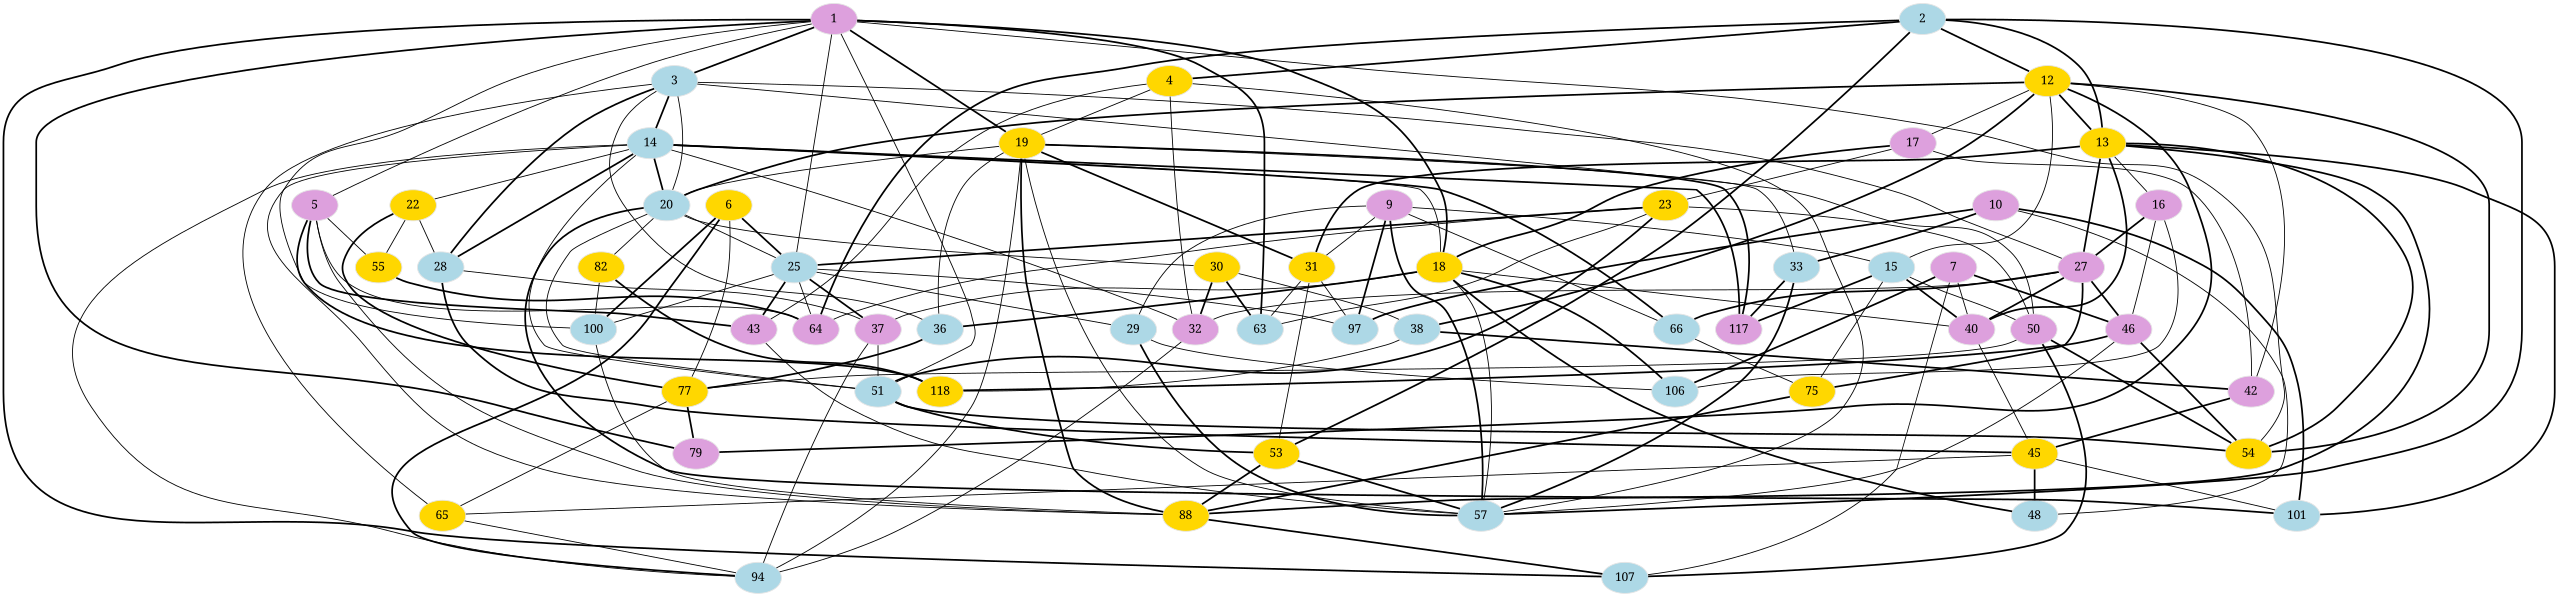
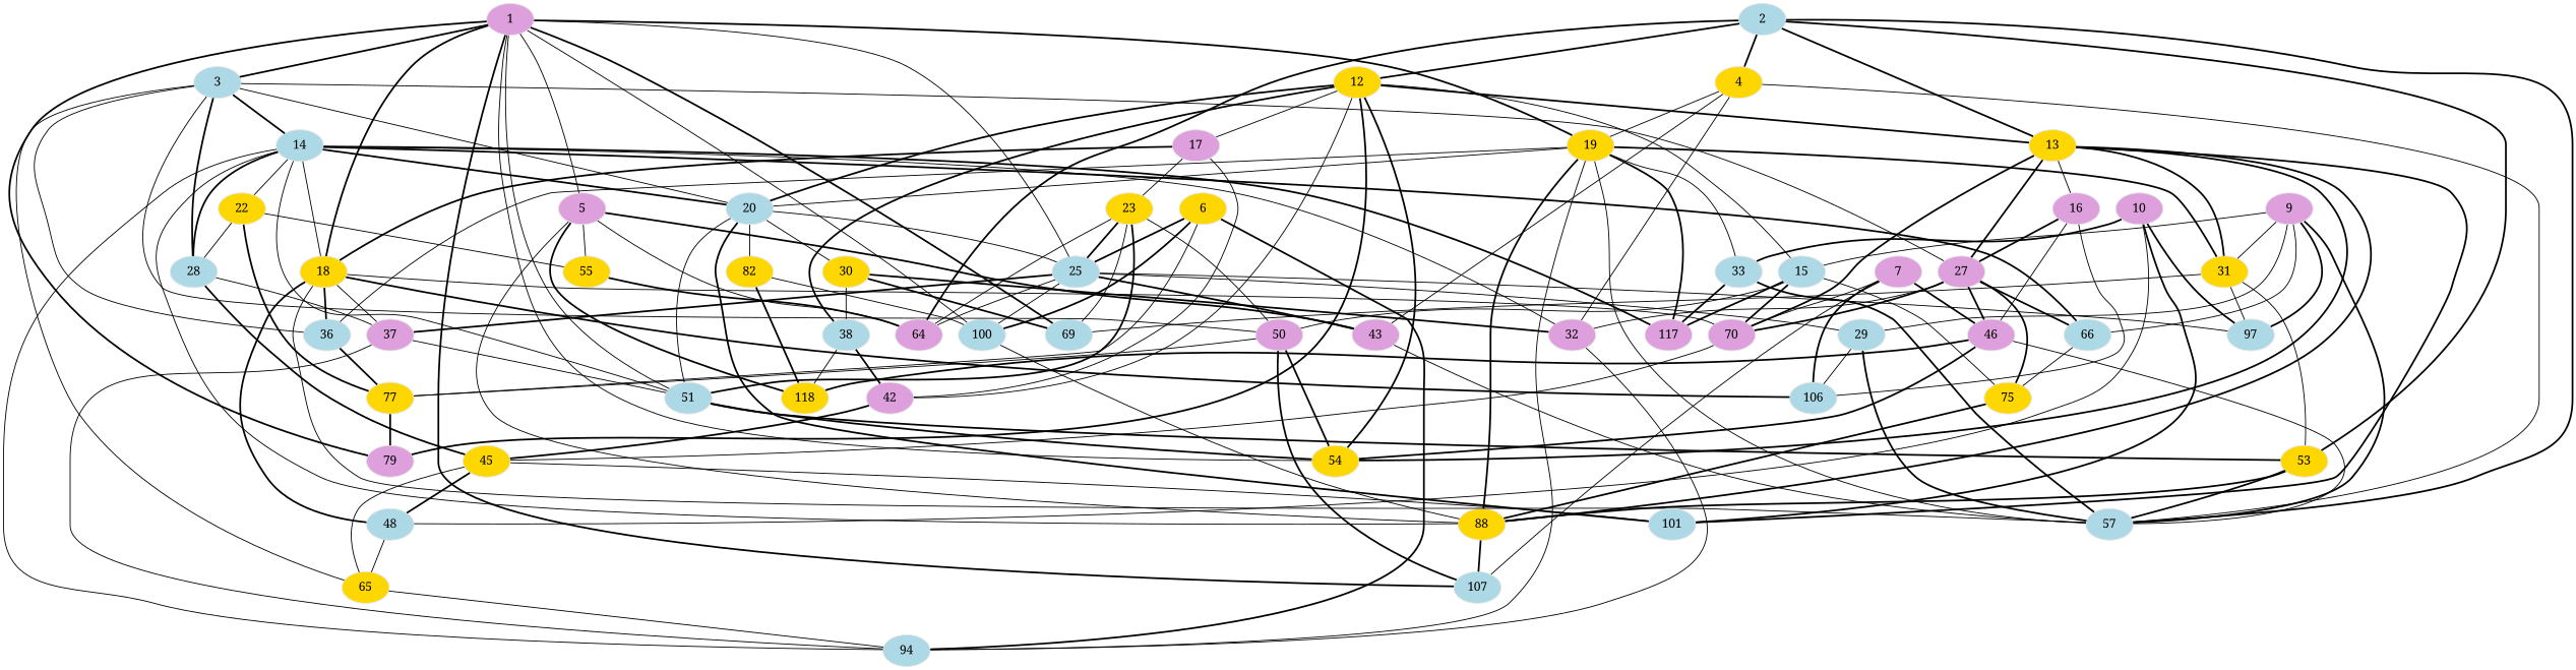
  graph {
    fontname="Noto Serif"
    node [color=gray90 fillcolor=lightblue fontname="Noto Serif" style=filled]
    edge [fontname="Noto Serif" style=bold]
    1 [fillcolor=plum super="+11+59"]
    3 [super="+102+113"]
    5 [fillcolor=plum super="+60"]
    18 [fillcolor=gold super="+83+41"]
    19 [fillcolor=gold super="+67"]
    25 [super="+62+76+92"]
    51 [super="+87+61"]
    54 [fillcolor=gold super="+103"]
-   63
+   63 [label=69]
    79 [fillcolor=plum]
    100
    107
    14 [super="+26+35"]
    20 [super="+44"]
    27 [fillcolor=plum super="+70+34+89"]
    28 [super="+93"]
    36
    50 [fillcolor=plum super="+112"]
    65 [fillcolor=gold]
    64 [fillcolor=plum super="+105"]
    43 [fillcolor=plum]
    55 [fillcolor=gold]
    88 [fillcolor=gold super="+114"]
    118 [fillcolor=gold]
    57 [super="+110+69"]
-   40 [fillcolor=plum super="+71"]
+   40 [fillcolor=plum super="+71" label=70]
    106
    48
    37 [fillcolor=plum super="+52"]
    94 [super="+96"]
    31 [fillcolor=gold super="+98"]
    33
    117 [fillcolor=plum]
    29
    97
    53 [fillcolor=gold super="+104"]
    2 [super="+21"]
    4 [fillcolor=gold super="+8"]
    12 [fillcolor=gold super="+24+81"]
    13 [fillcolor=gold super="+120+39"]
    32 [fillcolor=plum super="+91"]
    15 [super="+109+85"]
    17 [fillcolor=plum]
    38
    42 [fillcolor=plum]
    101
    16 [fillcolor=plum]
    66
    22 [fillcolor=gold]
    30 [fillcolor=gold]
    82 [fillcolor=gold]
    46 [fillcolor=plum super="+72"]
    75 [fillcolor=gold]
    45 [fillcolor=gold super="+108"]
    77 [fillcolor=gold super="+115"]
    6 [fillcolor=gold]
    7 [fillcolor=plum]
    9 [fillcolor=plum super="+68"]
    10 [fillcolor=plum]
    23 [fillcolor=gold super="+80+47"]
    1 -- 3
    1 -- 5 [style=solid]
    1 -- 18 [weight=2]
    1 -- 19
    1 -- 25 [style=solid]
    1 -- 51 [style=solid]
    1 -- 54 [style=solid]
    1 -- 63
    1 -- 79
    1 -- 100 [style=solid]
    1 -- 107
    3 -- 14
    3 -- 20 [style=solid]
    3 -- 27 [style=solid]
    3 -- 28
    3 -- 36 [style=solid]
    3 -- 50 [style=solid]
    3 -- 65 [style=solid]
    5 -- 64 [style=solid]
    5 -- 43
    5 -- 55 [style=solid]
    5 -- 88 [style=solid]
    5 -- 118
    18 -- 36
    18 -- 57 [style=solid]
    18 -- 40 [style=solid]
    18 -- 106
    18 -- 48
    18 -- 37 [style=solid]
    19 -- 20 [style=solid]
    19 -- 36 [style=solid]
    19 -- 88
    19 -- 57 [style=solid]
    19 -- 94 [style=solid]
    19 -- 31
    19 -- 33 [style=solid]
    19 -- 117
    25 -- 100 [style=solid]
    25 -- 64 [style=solid]
    25 -- 43
    25 -- 37
    25 -- 29 [style=solid]
    25 -- 97 [style=solid]
    51 -- 54
    51 -- 53 [weight=2]
    100 -- 88 [style=solid]
    14 -- 18 [style=solid]
    14 -- 51 [style=solid]
    14 -- 20
    14 -- 28
    14 -- 88 [style=solid]
    14 -- 94 [style=solid]
    14 -- 117
    14 -- 32 [style=solid weight=2]
    14 -- 66
    14 -- 22 [style=solid]
    20 -- 25 [style=solid]
    20 -- 51 [style=solid]
    20 -- 101
    20 -- 30 [style=solid]
    20 -- 82 [style=solid weight=2]
    27 -- 40
    27 -- 32 [style=solid]
    27 -- 66
    27 -- 46
    27 -- 75
    28 -- 37 [style=solid weight=2]
    28 -- 45
    36 -- 77
    50 -- 54
    50 -- 107
    50 -- 77 [style=solid]
    65 -- 94 [style=solid]
    43 -- 57 [style=solid]
    55 -- 64 [weight=2]
    88 -- 107
    40 -- 45 [style=solid]
-   77 -- 65 [style=solid]
+   48 -- 65 [style=solid]
    37 -- 51 [style=solid]
    37 -- 94 [style=solid]
    31 -- 63 [style=solid]
    31 -- 97 [style=solid]
    31 -- 53 [style=solid]
    33 -- 57
    33 -- 117
    29 -- 57
    29 -- 106 [style=solid]
    53 -- 88
    53 -- 57
    2 -- 64
    2 -- 57
    2 -- 53
    2 -- 4
    2 -- 12
    2 -- 13
    4 -- 19 [style=solid]
    4 -- 43 [style=solid]
    4 -- 57 [style=solid]
    4 -- 32 [style=solid]
    12 -- 54
    12 -- 79 [weight=2]
    12 -- 20
    12 -- 13
    12 -- 15 [style=solid]
    12 -- 17 [style=solid]
    12 -- 38
    12 -- 42 [style=solid]
    13 -- 54
    13 -- 27 [weight=2]
    13 -- 88
    13 -- 40
    13 -- 31
    13 -- 101
    13 -- 16 [style=solid]
    32 -- 94 [style=solid]
    15 -- 50 [style=solid]
    15 -- 40
    15 -- 117
    15 -- 75 [style=solid]
    17 -- 18
    17 -- 42 [style=solid]
    17 -- 23 [style=solid]
    38 -- 118 [style=solid]
    38 -- 42
    42 -- 45
    16 -- 27
    16 -- 106 [style=solid]
    16 -- 46 [style=solid]
    66 -- 75 [style=solid]
    22 -- 28 [style=solid]
    22 -- 55 [style=solid]
    22 -- 77
    30 -- 63
    30 -- 32
    30 -- 38 [style=solid]
    82 -- 100 [style=solid]
    82 -- 118
    46 -- 54
    46 -- 118
    46 -- 57 [style=solid]
    75 -- 88
    45 -- 65 [style=solid]
    45 -- 48
    45 -- 101 [style=solid]
    77 -- 79
    6 -- 25
    6 -- 100
    6 -- 94
    6 -- 77 [style=solid]
    7 -- 107 [style=solid]
    7 -- 40 [style=solid]
    7 -- 106
    7 -- 46
    9 -- 57
    9 -- 31 [style=solid]
    9 -- 29 [style=solid]
    9 -- 97
    9 -- 15 [style=solid]
    9 -- 66 [style=solid]
    10 -- 48 [style=solid]
    10 -- 33
    10 -- 97
    10 -- 101
    23 -- 25
    23 -- 51
    23 -- 63 [style=solid]
    23 -- 50 [style=solid]
    23 -- 64 [style=solid]
  }
